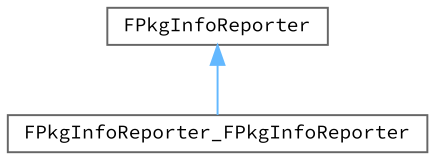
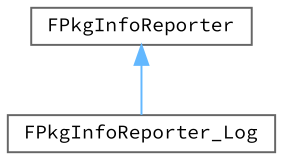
  digraph {
    rankdir=TB
    fontname="Source Code Pro"
    node [color=grey40 fillcolor=white fontname="Source Code Pro" fontsize=10 shape=box style=filled]
    n1 [height=0.2 label=FPkgInfoReporter width=0.4]
-   n2 [height=0.2 label=FPkgInfoReporter_FPkgInfoReporter width=0.4]
+   n2 [height=0.2 label=FPkgInfoReporter_Log width=0.4]
    n1 -> n2 [color=steelblue1 dir=back fontname="Source Code Pro" fontsize=10 labelfontname=Helvetica labelfontsize=10 style=solid]
  }
